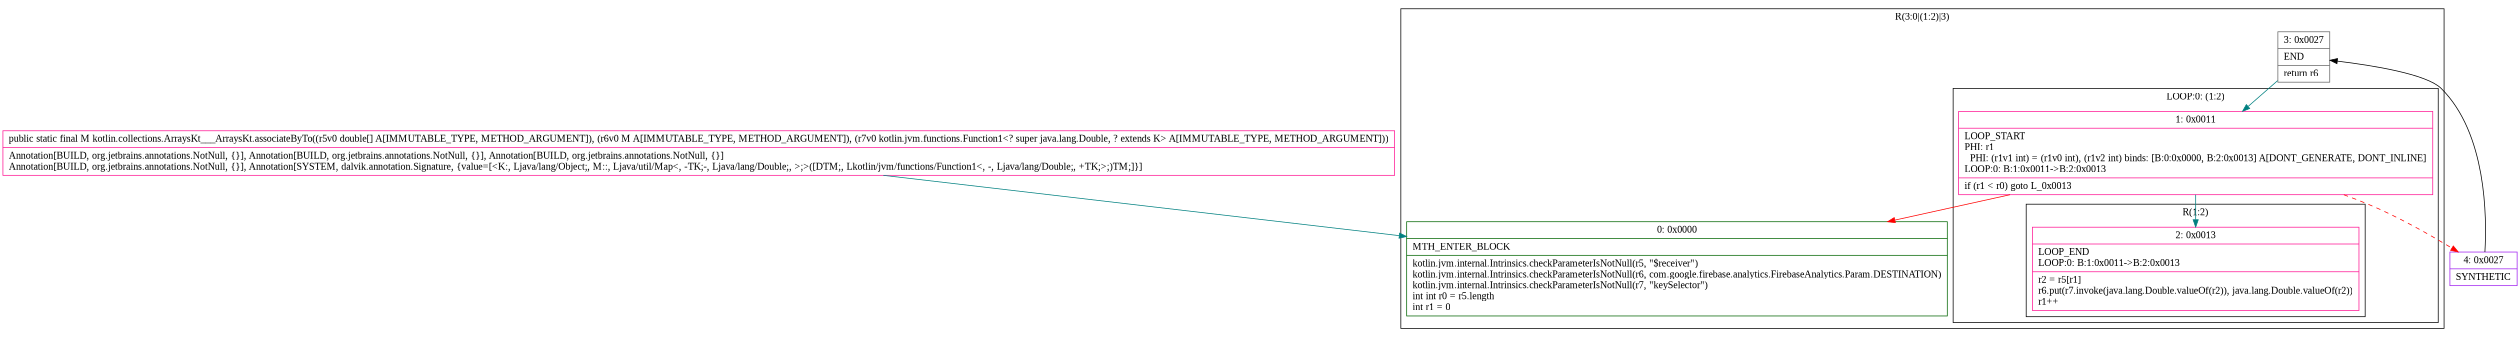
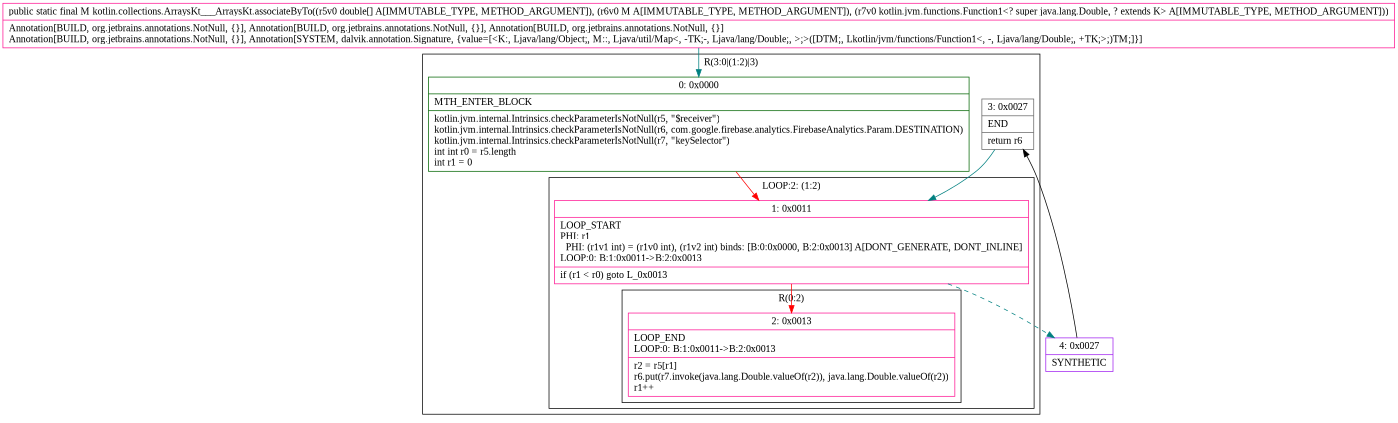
  digraph {
    fontname="Liberation Serif"
    node [color=deeppink fontname="Liberation Serif" shape=record]
    edge [color=teal fontname="Liberation Serif"]
    n1 [label="{2\:\ 0x0013|LOOP_END\lLOOP:0: B:1:0x0011\-\>B:2:0x0013\l|r2 = r5[r1]\lr6.put(r7.invoke(java.lang.Double.valueOf(r2)), java.lang.Double.valueOf(r2))\lr1++\l}"]
    n2 [label="{1\:\ 0x0011|LOOP_START\lPHI: r1 \l  PHI: (r1v1 int) = (r1v0 int), (r1v2 int) binds: [B:0:0x0000, B:2:0x0013] A[DONT_GENERATE, DONT_INLINE]\lLOOP:0: B:1:0x0011\-\>B:2:0x0013\l|if (r1 \< r0) goto L_0x0013\l}"]
    n3 [color=darkgreen label="{0\:\ 0x0000|MTH_ENTER_BLOCK\l|kotlin.jvm.internal.Intrinsics.checkParameterIsNotNull(r5, \"$receiver\")\lkotlin.jvm.internal.Intrinsics.checkParameterIsNotNull(r6, com.google.firebase.analytics.FirebaseAnalytics.Param.DESTINATION)\lkotlin.jvm.internal.Intrinsics.checkParameterIsNotNull(r7, \"keySelector\")\lint int r0 = r5.length\lint r1 = 0\l}"]
    n4 [color=gray40 label="{3\:\ 0x0027|END\l|return r6\l}"]
    n5 [color=purple label="{4\:\ 0x0027|SYNTHETIC\l}"]
    n6 [label="{public static final M kotlin.collections.ArraysKt___ArraysKt.associateByTo((r5v0 double[] A[IMMUTABLE_TYPE, METHOD_ARGUMENT]), (r6v0 M A[IMMUTABLE_TYPE, METHOD_ARGUMENT]), (r7v0 kotlin.jvm.functions.Function1\<? super java.lang.Double, ? extends K\> A[IMMUTABLE_TYPE, METHOD_ARGUMENT]))  | Annotation[BUILD, org.jetbrains.annotations.NotNull, \{\}], Annotation[BUILD, org.jetbrains.annotations.NotNull, \{\}], Annotation[BUILD, org.jetbrains.annotations.NotNull, \{\}]\lAnnotation[BUILD, org.jetbrains.annotations.NotNull, \{\}], Annotation[SYSTEM, dalvik.annotation.Signature, \{value=[\<K:, Ljava\/lang\/Object;, M::, Ljava\/util\/Map\<, \-TK;\-, Ljava\/lang\/Double;, \>;\>([DTM;, Lkotlin\/jvm\/functions\/Function1\<, \-, Ljava\/lang\/Double;, +TK;\>;)TM;]\}]\l}"]
    subgraph cluster_1 {
      label="R(3:0|(1:2)|3)"
      n3
      n4
      subgraph cluster_2 {
-       label="LOOP:0: (1:2)"
+       label="LOOP:2: (1:2)"
        n2
        subgraph cluster_3 {
-         label="R(1:2)"
+         label="R(0:2)"
          n1
        }
      }
    }
-   n2 -> n1
-   n2 -> n5 [color=red style=dashed]
-   n2 -> n3 [color=red]
+   n2 -> n1 [color=red]
+   n2 -> n5 [style=dashed]
+   n3 -> n2 [color=red]
    n4 -> n2
    n5 -> n4 [color=black]
    n6 -> n3
  }
